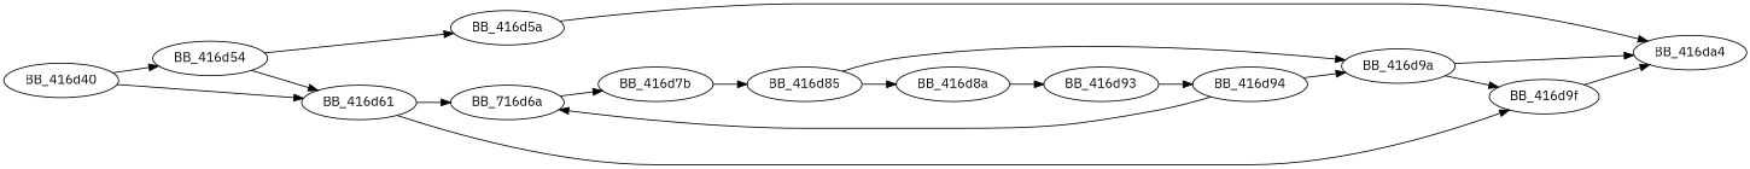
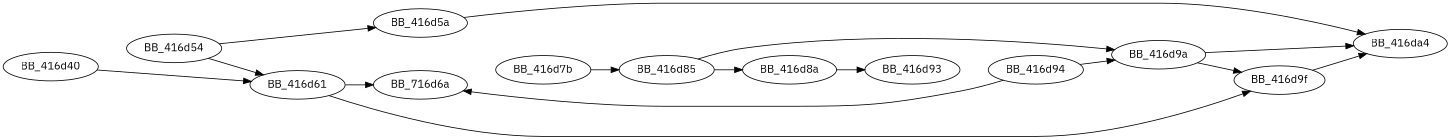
  digraph {
    fontname="IBM Plex Sans"
    rankdir=LR
    node [fontname="IBM Plex Sans"]
    edge [fontname="IBM Plex Sans"]
    BB_416d40
    BB_416d54
    BB_416d61
    BB_416d5a
    n5 [label=BB_716d6a]
    BB_416d9f
    BB_416da4
    BB_416d7b
    BB_416d85
    BB_416d8a
    BB_416d9a
    BB_416d94
    BB_416d93
-   BB_416d40 -> BB_416d54
    BB_416d40 -> BB_416d61
    BB_416d54 -> BB_416d61
    BB_416d54 -> BB_416d5a
    BB_416d61 -> n5
    BB_416d61 -> BB_416d9f
    BB_416d5a -> BB_416da4
-   n5 -> BB_416d7b
    BB_416d9f -> BB_416da4
    BB_416d7b -> BB_416d85
    BB_416d85 -> BB_416d8a
    BB_416d85 -> BB_416d9a
    BB_416d8a -> BB_416d93
    BB_416d9a -> BB_416d9f
    BB_416d9a -> BB_416da4
    BB_416d94 -> n5
    BB_416d94 -> BB_416d9a
-   BB_416d93 -> BB_416d94
  }
